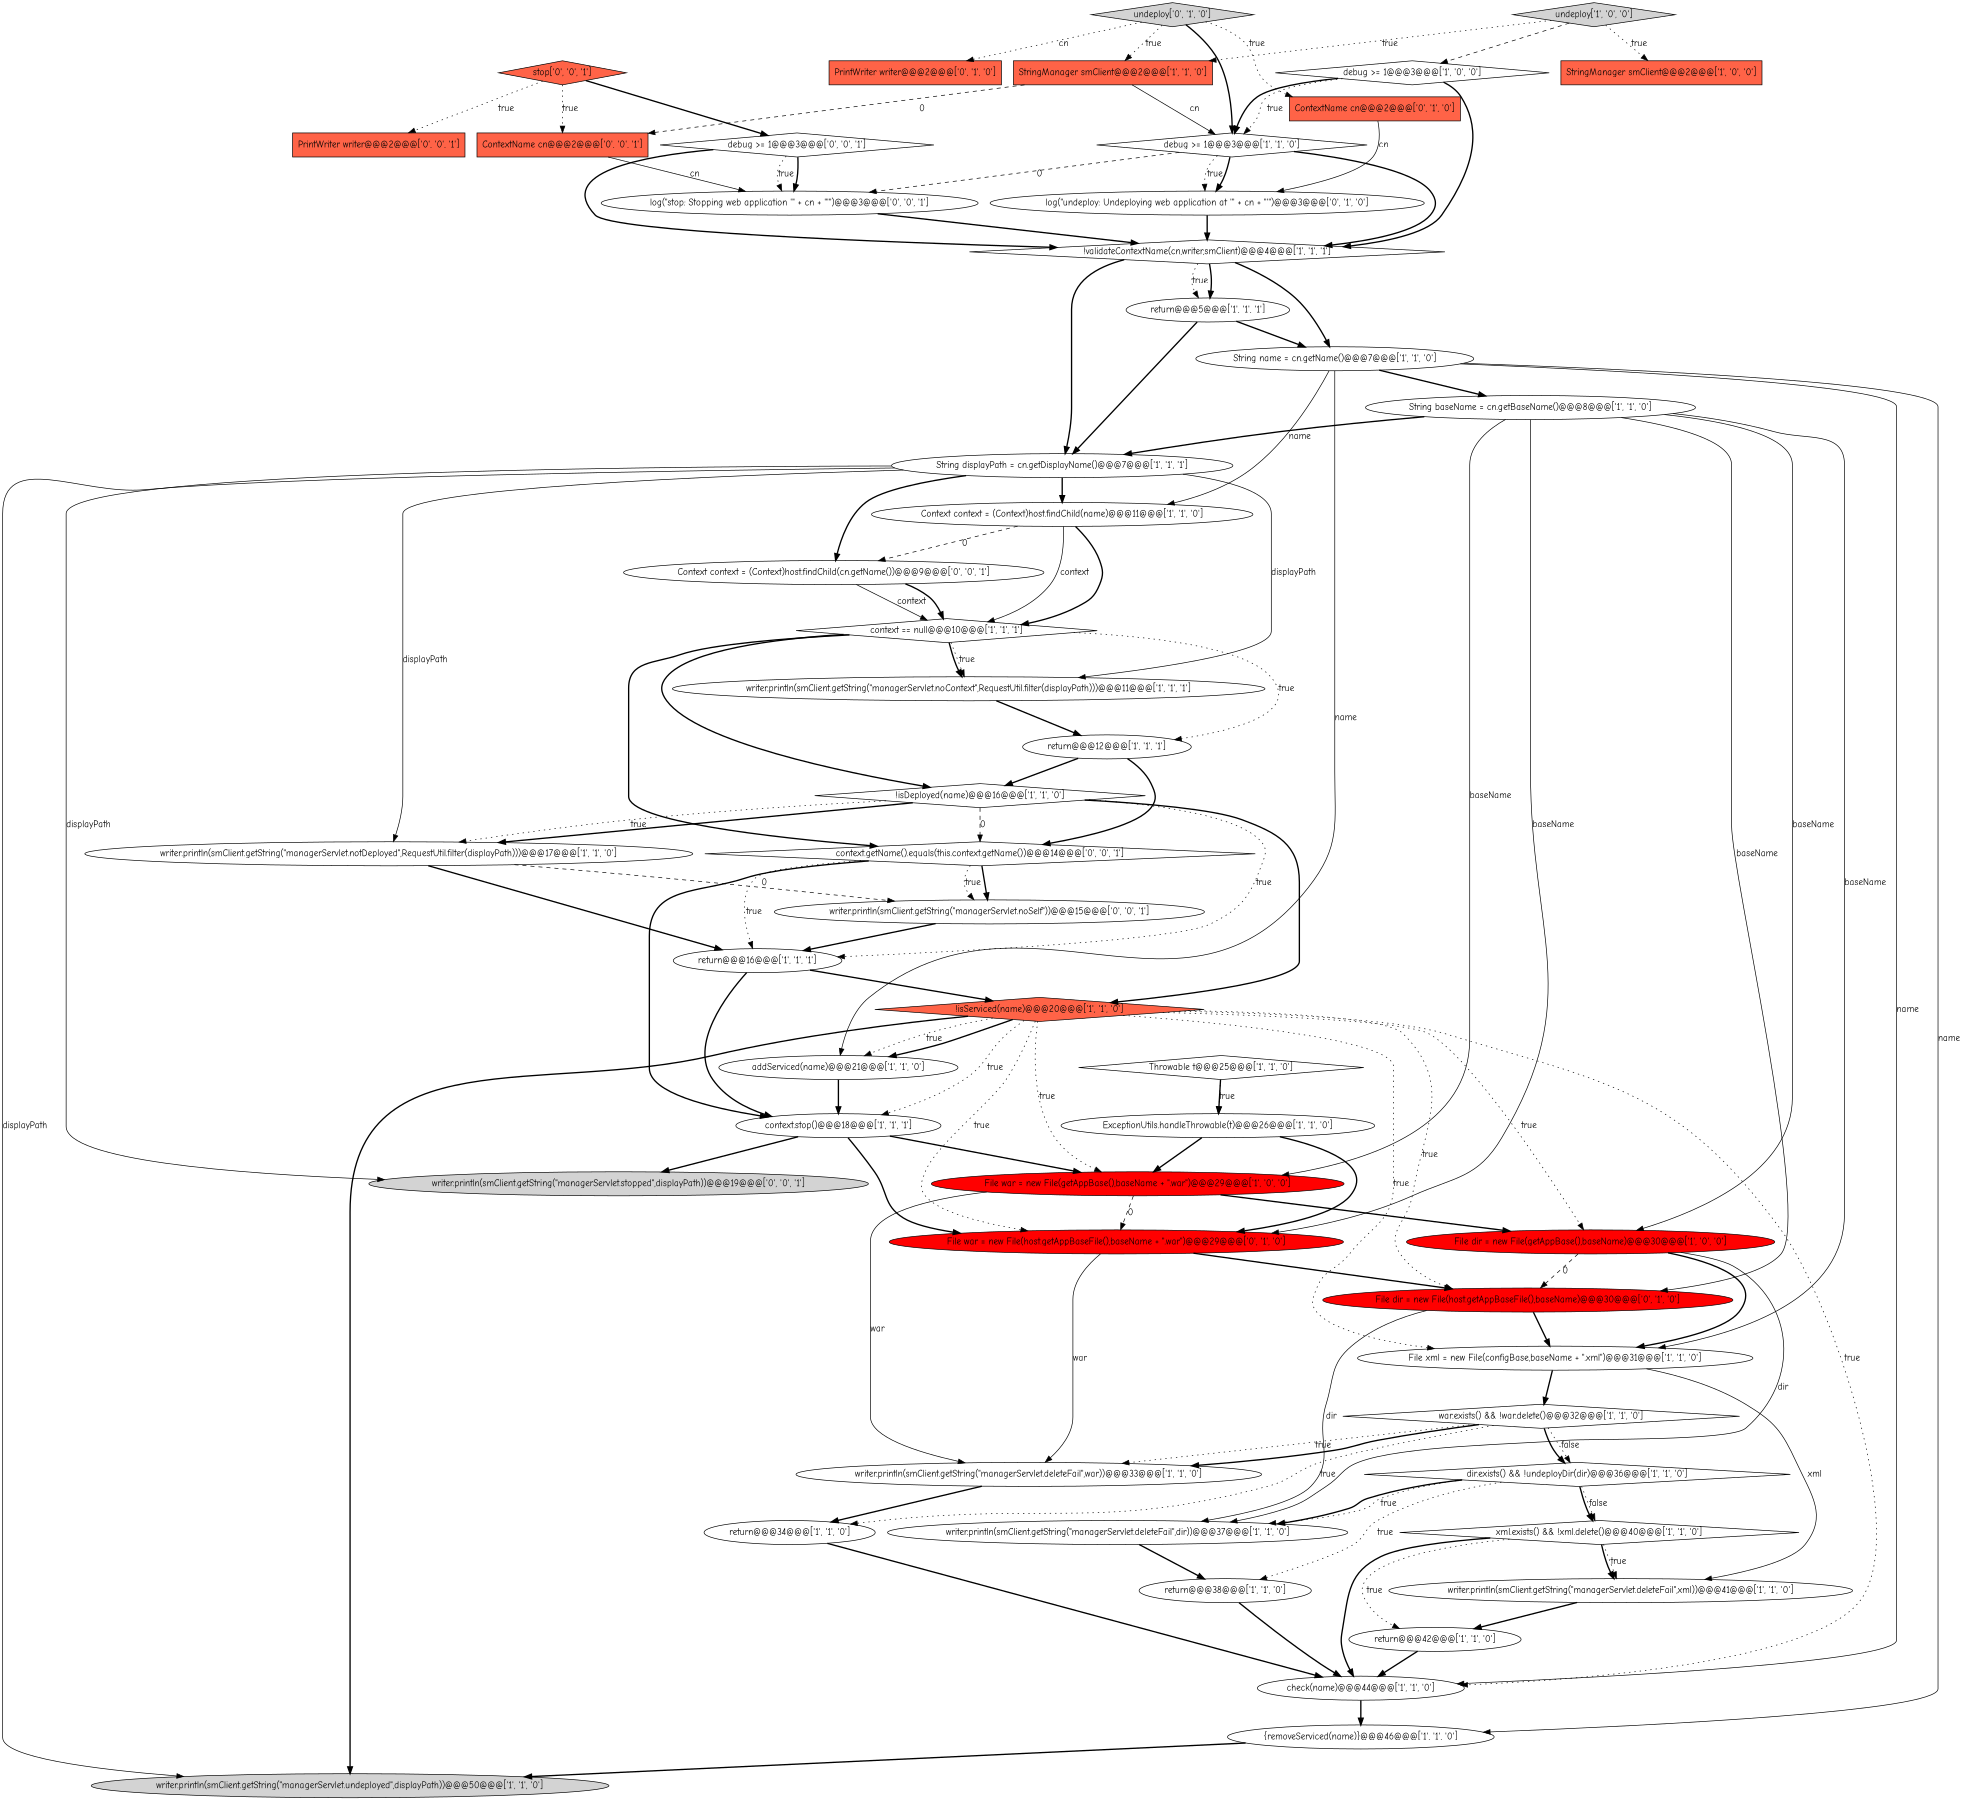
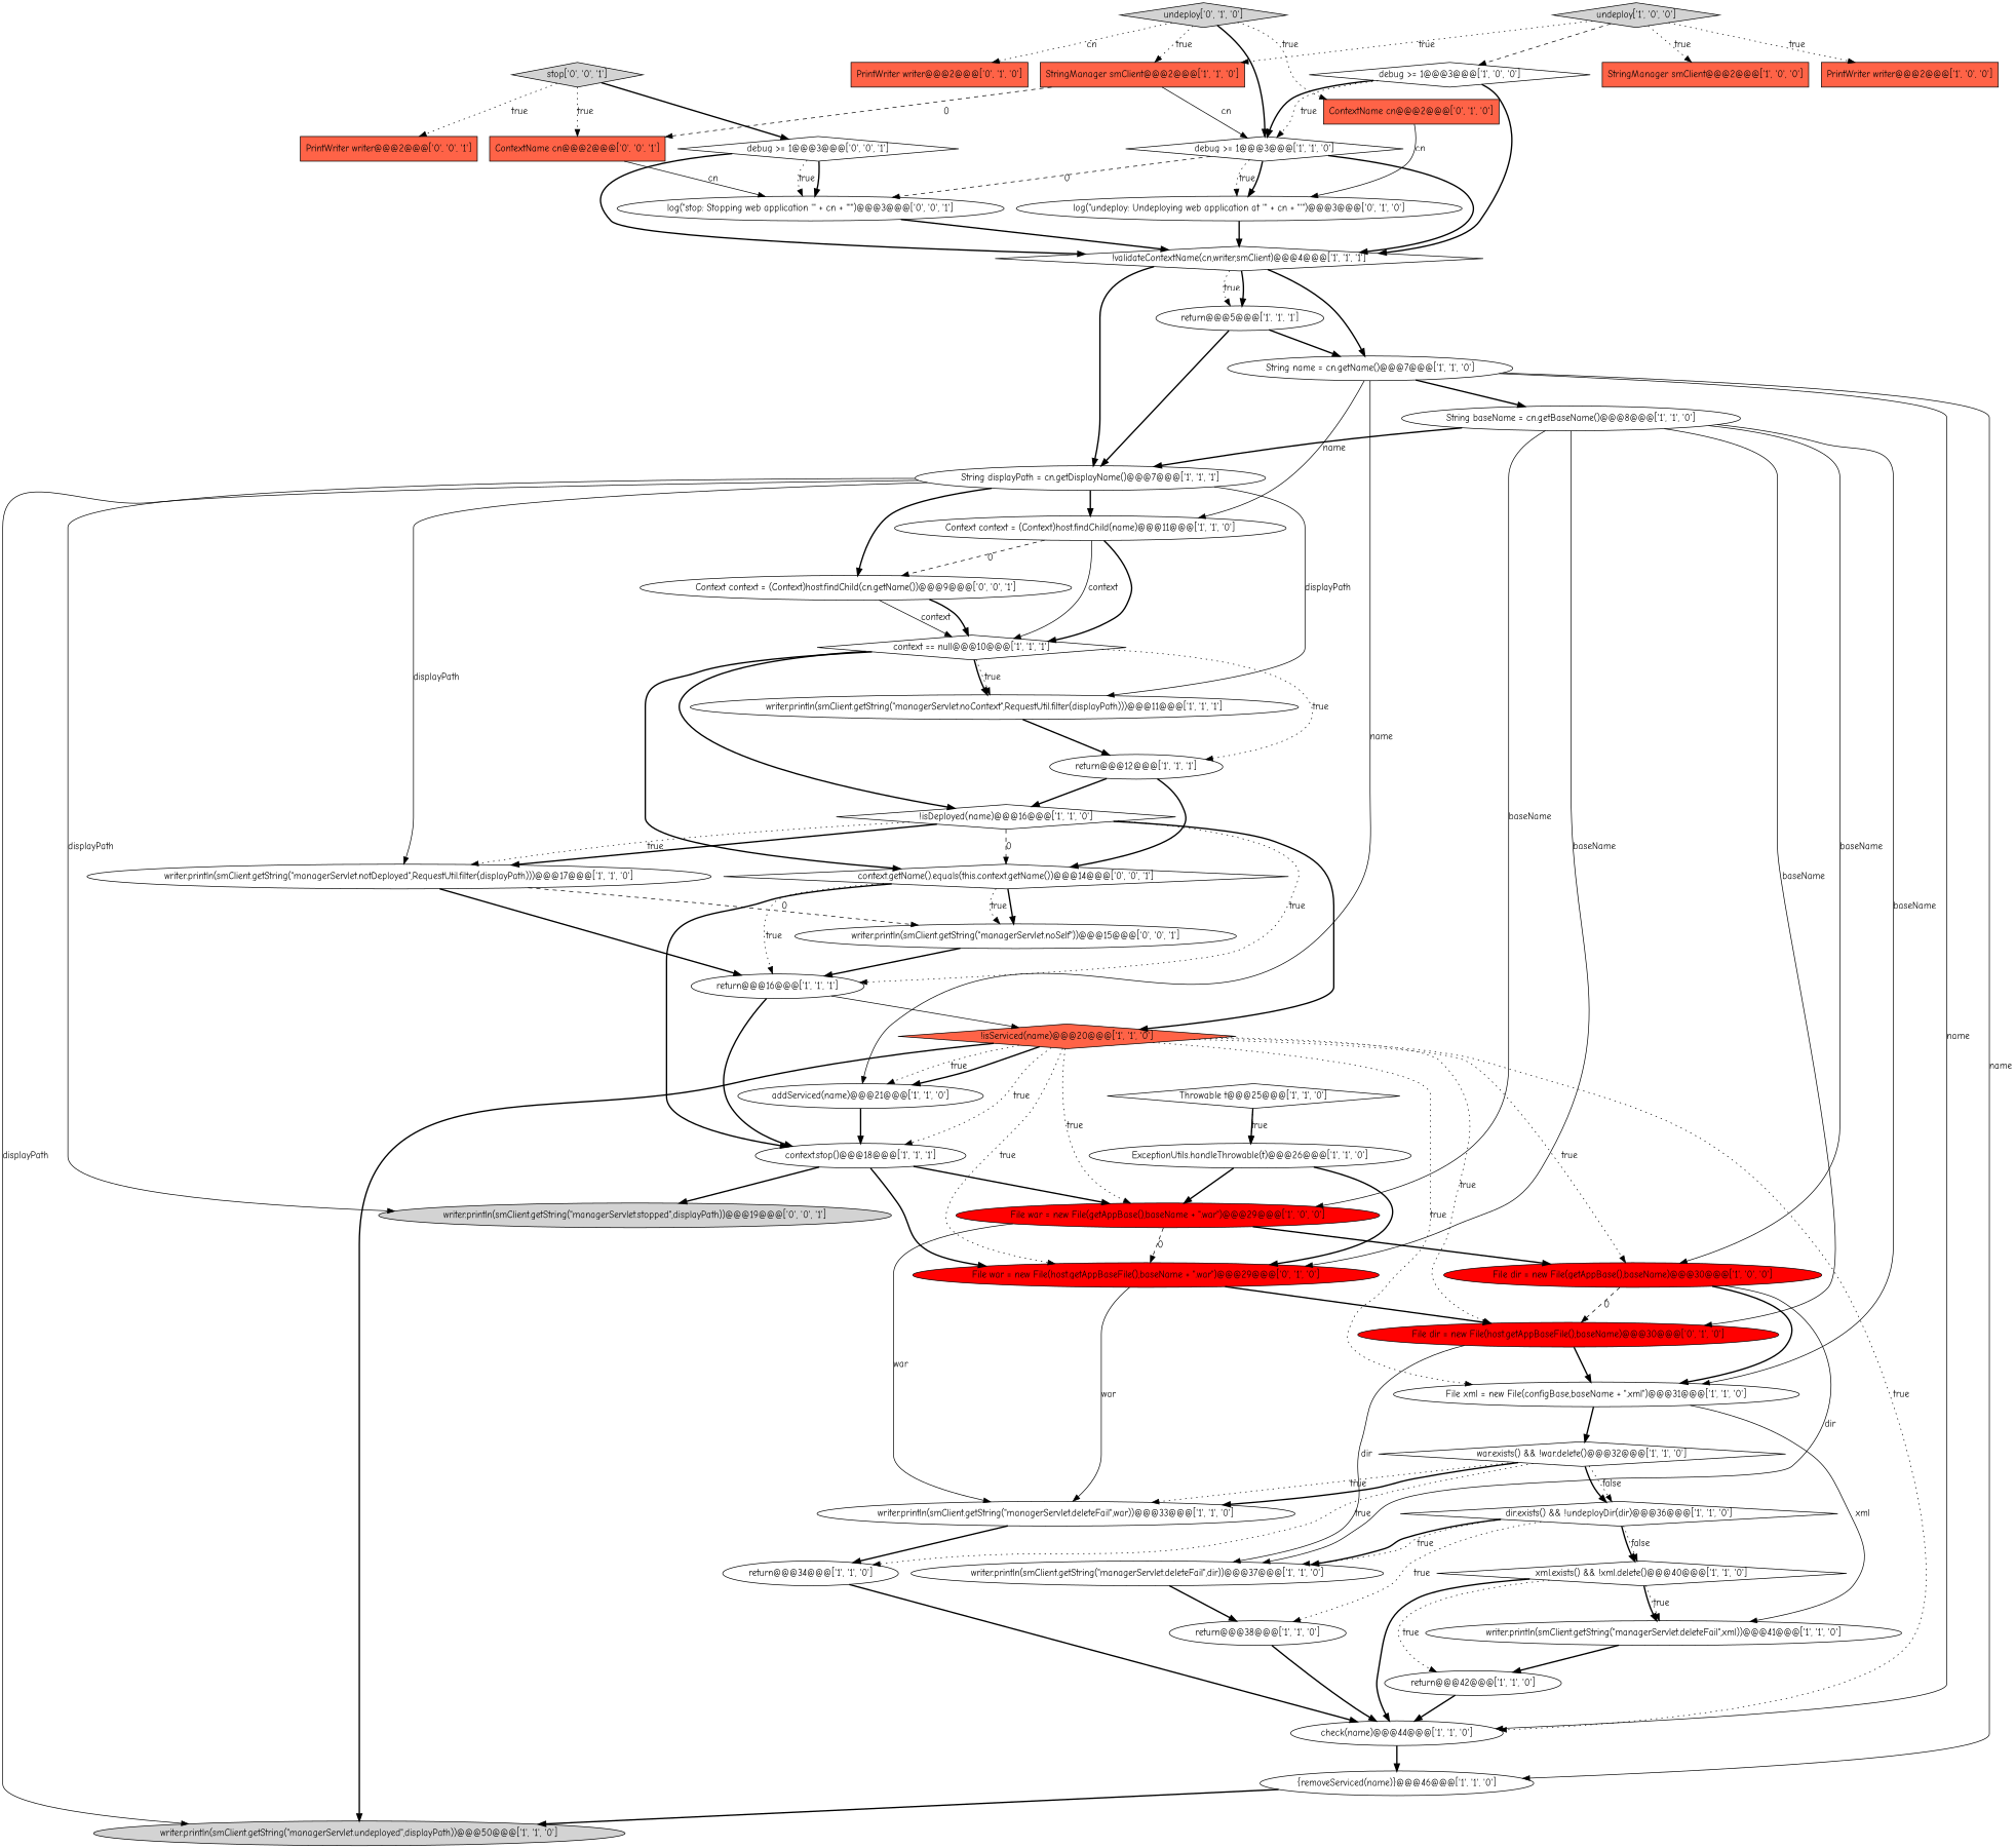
  digraph {
    fontname="Comic Neue"
    node [fillcolor=white fontname="Comic Neue" shape=ellipse style=filled]
    edge [fontname="Comic Neue" style=bold]
    n1 [fillcolor=red label="File war = new File(host.getAppBaseFile(),baseName + \".war\")@@@29@@@['0', '1', '0']"]
    n2 [fillcolor=red label="File dir = new File(host.getAppBaseFile(),baseName)@@@30@@@['0', '1', '0']"]
    n3 [label="writer.println(smClient.getString(\"managerServlet.deleteFail\",war))@@@33@@@['1', '1', '0']"]
    n4 [label="File xml = new File(configBase,baseName + \".xml\")@@@31@@@['1', '1', '0']"]
    n5 [label="writer.println(smClient.getString(\"managerServlet.deleteFail\",dir))@@@37@@@['1', '1', '0']"]
    n6 [label="return@@@34@@@['1', '1', '0']"]
    n7 [label="writer.println(smClient.getString(\"managerServlet.deleteFail\",xml))@@@41@@@['1', '1', '0']"]
    n8 [label="war.exists() && !war.delete()@@@32@@@['1', '1', '0']" shape=diamond]
    n9 [label="return@@@38@@@['1', '1', '0']"]
    n10 [label="log(\"stop: Stopping web application '\" + cn + \"'\")@@@3@@@['0', '0', '1']"]
    n11 [label="!validateContextName(cn,writer,smClient)@@@4@@@['1', '1', '1']" shape=diamond]
    n12 [label="String displayPath = cn.getDisplayName()@@@7@@@['1', '1', '1']"]
    n13 [label="String name = cn.getName()@@@7@@@['1', '1', '0']"]
    n14 [label="return@@@5@@@['1', '1', '1']"]
    n15 [label="writer.println(smClient.getString(\"managerServlet.noSelf\"))@@@15@@@['0', '0', '1']"]
    n16 [label="return@@@16@@@['1', '1', '1']"]
    n17 [fillcolor=tomato label="!isServiced(name)@@@20@@@['1', '1', '0']" shape=diamond]
    n18 [label="context.stop()@@@18@@@['1', '1', '1']"]
    n19 [label="check(name)@@@44@@@['1', '1', '0']"]
    n20 [label="{removeServiced(name)}@@@46@@@['1', '1', '0']"]
    n21 [fillcolor=lightgray label="writer.println(smClient.getString(\"managerServlet.undeployed\",displayPath))@@@50@@@['1', '1', '0']"]
    n22 [label="log(\"undeploy: Undeploying web application at '\" + cn + \"'\")@@@3@@@['0', '1', '0']"]
    n23 [label="return@@@42@@@['1', '1', '0']"]
    n24 [label="String baseName = cn.getBaseName()@@@8@@@['1', '1', '0']"]
    n25 [fillcolor=red label="File dir = new File(getAppBase(),baseName)@@@30@@@['1', '0', '0']"]
    n26 [fillcolor=red label="File war = new File(getAppBase(),baseName + \".war\")@@@29@@@['1', '0', '0']"]
    n27 [label="Context context = (Context)host.findChild(cn.getName())@@@9@@@['0', '0', '1']"]
    n28 [label="writer.println(smClient.getString(\"managerServlet.notDeployed\",RequestUtil.filter(displayPath)))@@@17@@@['1', '1', '0']"]
    n29 [label="writer.println(smClient.getString(\"managerServlet.noContext\",RequestUtil.filter(displayPath)))@@@11@@@['1', '1', '1']"]
    n30 [label="Context context = (Context)host.findChild(name)@@@11@@@['1', '1', '0']"]
    n31 [fillcolor=lightgray label="writer.println(smClient.getString(\"managerServlet.stopped\",displayPath))@@@19@@@['0', '0', '1']"]
    n32 [label="xml.exists() && !xml.delete()@@@40@@@['1', '1', '0']" shape=diamond]
    n33 [label="context == null@@@10@@@['1', '1', '1']" shape=diamond]
    n34 [label="return@@@12@@@['1', '1', '1']"]
    n35 [label="!isDeployed(name)@@@16@@@['1', '1', '0']" shape=diamond]
    n36 [label="context.getName().equals(this.context.getName())@@@14@@@['0', '0', '1']" shape=diamond]
    n37 [label="ExceptionUtils.handleThrowable(t)@@@26@@@['1', '1', '0']"]
-   n38 [fillcolor=tomato label="stop['0', '0', '1']" shape=diamond]
+   n38 [fillcolor=lightgray label="stop['0', '0', '1']" shape=diamond]
    n39 [fillcolor=tomato label="PrintWriter writer@@@2@@@['0', '0', '1']" shape=box]
    n40 [label="debug >= 1@@@3@@@['0', '0', '1']" shape=diamond]
    n41 [fillcolor=tomato label="ContextName cn@@@2@@@['0', '0', '1']" shape=box]
    n42 [label="addServiced(name)@@@21@@@['1', '1', '0']"]
    n43 [label="debug >= 1@@@3@@@['1', '1', '0']" shape=diamond]
    n44 [fillcolor=lightgray label="undeploy['0', '1', '0']" shape=diamond]
    n45 [fillcolor=tomato label="ContextName cn@@@2@@@['0', '1', '0']" shape=box]
    n46 [fillcolor=tomato label="PrintWriter writer@@@2@@@['0', '1', '0']" shape=box]
    n47 [fillcolor=tomato label="StringManager smClient@@@2@@@['1', '1', '0']" shape=box]
    n48 [label="dir.exists() && !undeployDir(dir)@@@36@@@['1', '1', '0']" shape=diamond]
    n49 [fillcolor=tomato label="StringManager smClient@@@2@@@['1', '0', '0']" shape=box]
    n50 [fillcolor=lightgray label="undeploy['1', '0', '0']" shape=diamond]
    n51 [label="debug >= 1@@@3@@@['1', '0', '0']" shape=diamond]
+   n52 [fillcolor=tomato label="PrintWriter writer@@@2@@@['1', '0', '0']" shape=box]
    n53 [label="Throwable t@@@25@@@['1', '1', '0']" shape=diamond]
    n1 -> n2
    n1 -> n3 [label=war style=solid]
    n2 -> n4
    n2 -> n5 [label=dir style=solid]
    n3 -> n6
    n4 -> n7 [label=xml style=solid]
    n4 -> n8
    n5 -> n9
    n6 -> n19
    n7 -> n23
    n8 -> n3 [label=true style=dotted]
    n8 -> n3
    n8 -> n6 [label=true style=dotted]
    n8 -> n48 [label=false style=dotted]
    n8 -> n48
    n9 -> n19
    n10 -> n11
    n11 -> n12
    n11 -> n13
    n11 -> n14
    n11 -> n14 [label=true style=dotted]
    n12 -> n21 [label=displayPath style=solid]
    n12 -> n27
    n12 -> n28 [label=displayPath style=solid]
    n12 -> n29 [label=displayPath style=solid]
    n12 -> n30
    n12 -> n31 [label=displayPath style=solid]
    n13 -> n19 [label=name style=solid]
    n13 -> n20 [label=name style=solid]
    n13 -> n24
    n13 -> n30 [label=name style=solid]
    n13 -> n42 [label=name style=solid]
    n14 -> n12
    n14 -> n13
    n15 -> n16
-   n16 -> n17
+   n16 -> n17 [style=solid]
    n16 -> n18
    n17 -> n1 [label=true style=dotted]
    n17 -> n2 [label=true style=dotted]
    n17 -> n4 [label=true style=dotted]
    n17 -> n18 [label=true style=dotted]
    n17 -> n19 [label=true style=dotted]
    n17 -> n21
    n17 -> n25 [label=true style=dotted]
    n17 -> n26 [label=true style=dotted]
    n17 -> n42 [label=true style=dotted]
    n17 -> n42
    n18 -> n1
    n18 -> n26
    n18 -> n31
    n19 -> n20
    n20 -> n21
    n22 -> n11
    n23 -> n19
    n24 -> n1 [label=baseName style=solid]
    n24 -> n2 [label=baseName style=solid]
    n24 -> n4 [label=baseName style=solid]
    n24 -> n12
    n24 -> n25 [label=baseName style=solid]
    n24 -> n26 [label=baseName style=solid]
    n25 -> n2 [label=0 style=dashed]
    n25 -> n4
    n25 -> n5 [label=dir style=solid]
    n26 -> n1 [label=0 style=dashed]
    n26 -> n3 [label=war style=solid]
    n26 -> n25
    n27 -> n33 [label=context style=solid]
    n27 -> n33
    n28 -> n15 [label=0 style=dashed]
    n28 -> n16
    n29 -> n34
    n30 -> n27 [label=0 style=dashed]
    n30 -> n33
    n30 -> n33 [label=context style=solid]
    n32 -> n7
    n32 -> n7 [label=true style=dotted]
    n32 -> n19
    n32 -> n23 [label=true style=dotted]
    n33 -> n29 [label=true style=dotted]
    n33 -> n29
    n33 -> n34 [label=true style=dotted]
    n33 -> n35
    n33 -> n36
    n34 -> n35
    n34 -> n36
    n35 -> n16 [label=true style=dotted]
    n35 -> n17
    n35 -> n28
    n35 -> n28 [label=true style=dotted]
    n35 -> n36 [label=0 style=dashed]
    n36 -> n15
    n36 -> n15 [label=true style=dotted]
    n36 -> n16 [label=true style=dotted]
    n36 -> n18
    n37 -> n1
    n37 -> n26
    n38 -> n39 [label=true style=dotted]
    n38 -> n40
    n38 -> n41 [label=true style=dotted]
    n40 -> n10
    n40 -> n10 [label=true style=dotted]
    n40 -> n11
    n41 -> n10 [label=cn style=solid]
    n42 -> n18
    n43 -> n10 [label=0 style=dashed]
    n43 -> n11
    n43 -> n22 [label=true style=dotted]
    n43 -> n22
    n44 -> n43
    n44 -> n45 [label=true style=dotted]
    n44 -> n46 [label=cn style=dotted]
    n44 -> n47 [label=true style=dotted]
    n45 -> n22 [label=cn style=solid]
    n47 -> n41 [label=0 style=dashed]
    n47 -> n43 [label=cn style=solid]
    n48 -> n5
    n48 -> n5 [label=true style=dotted]
    n48 -> n9 [label=true style=dotted]
    n48 -> n32 [label=false style=dotted]
    n48 -> n32
    n50 -> n47 [label=true style=dotted]
    n50 -> n49 [label=true style=dotted]
    n50 -> n51 [style=dashed]
+   n50 -> n52 [label=true style=dotted]
    n51 -> n11
    n51 -> n43 [label=true style=dotted]
    n51 -> n43
    n53 -> n37
    n53 -> n37 [label=true style=dotted]
  }
